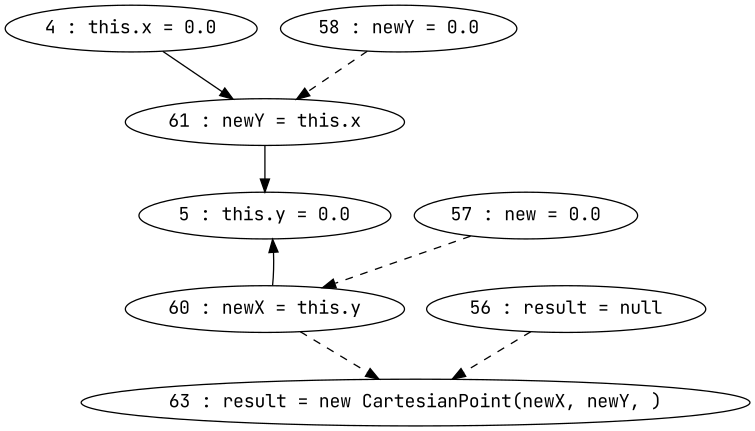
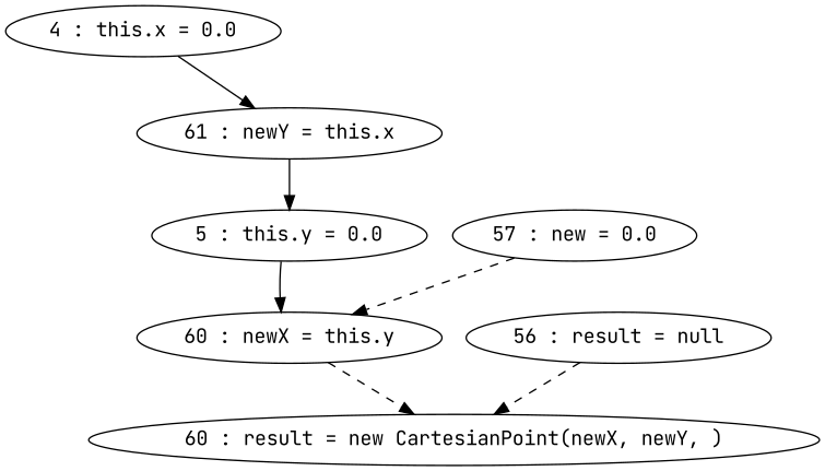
  digraph {
    fontname="JetBrains Mono"
    node [fontname="JetBrains Mono"]
    edge [fontname="JetBrains Mono" style=dashed]
    "4 : this.x = 0.0"
    "61 : newY = this.x"
    "5 : this.y = 0.0"
    "60 : newX = this.y"
-   "63 : result = new CartesianPoint(newX, newY, )"
+   "63 : result = new CartesianPoint(newX, newY, )" [label="60 : result = new CartesianPoint(newX, newY, )"]
    "56 : result = null"
    n7 [label="57 : new = 0.0"]
-   "58 : newY = 0.0"
    "4 : this.x = 0.0" -> "61 : newY = this.x" [style=""]
    "61 : newY = this.x" -> "5 : this.y = 0.0" [style=""]
-   "60 : newX = this.y" -> "5 : this.y = 0.0" [style=""]
+   "5 : this.y = 0.0" -> "60 : newX = this.y" [style=""]
    "60 : newX = this.y" -> "63 : result = new CartesianPoint(newX, newY, )"
    "56 : result = null" -> "63 : result = new CartesianPoint(newX, newY, )"
    n7 -> "60 : newX = this.y"
-   "58 : newY = 0.0" -> "61 : newY = this.x"
  }
